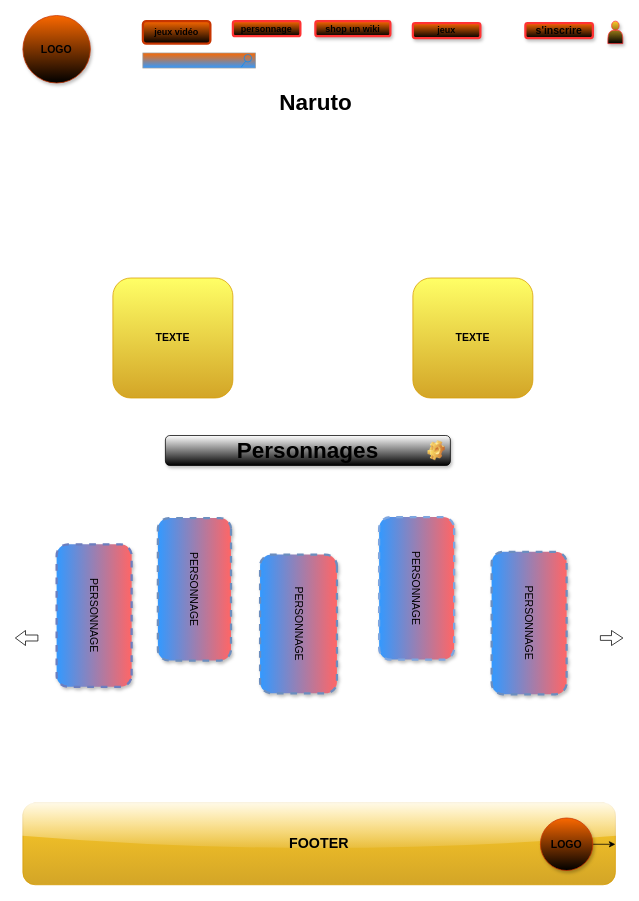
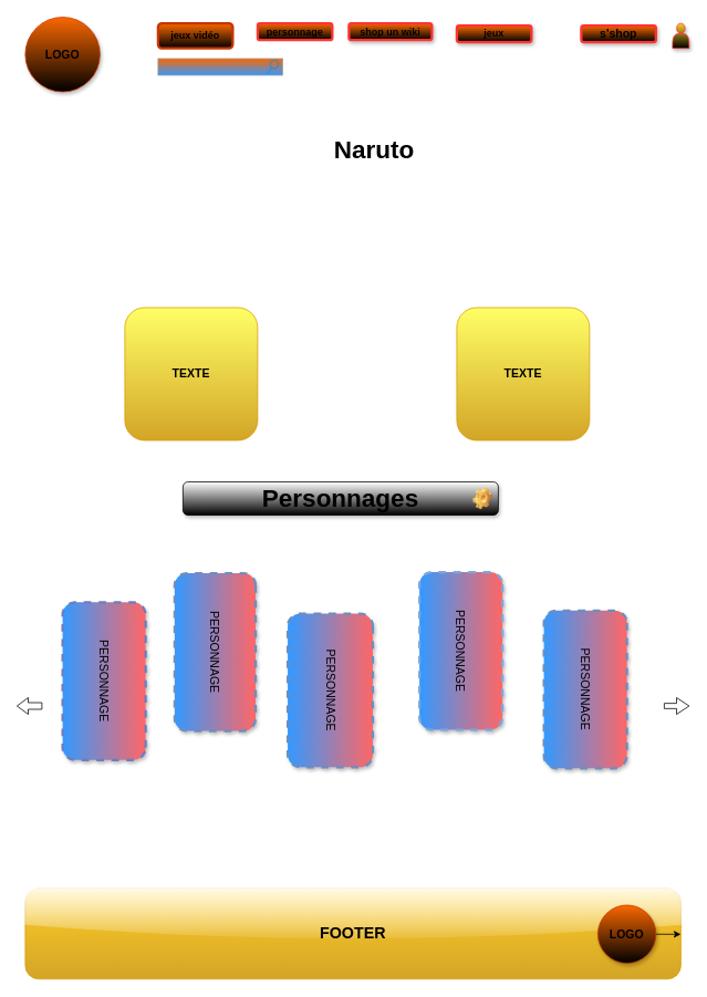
  <mxCell id="0" />
  <mxCell id="1" parent="0" />
  <mxCell id="2" value="&lt;font style=&quot;font-size: 14px;&quot;&gt;&lt;b&gt;LOGO&lt;/b&gt;&lt;/font&gt;" style="ellipse;whiteSpace=wrap;html=1;aspect=fixed;fillColor=#fa6800;strokeColor=#C73500;shadow=1;fontColor=#000000;gradientColor=default;" parent="1" vertex="1"><mxGeometry x="30" y="20" width="90" height="90" as="geometry" /></mxCell>
  <mxCell id="3" value="jeux vidéo" style="rounded=1;whiteSpace=wrap;html=1;fontStyle=1;fillColor=#fa6800;fontColor=#000000;strokeColor=#C73500;gradientColor=default;strokeWidth=3;" parent="1" vertex="1"><mxGeometry x="190" y="27.5" width="90" height="30" as="geometry" /></mxCell>
  <mxCell id="4" value="&lt;b&gt;personnage&lt;/b&gt;" style="rounded=1;whiteSpace=wrap;html=1;fillColor=#fa6800;fontColor=#000000;strokeColor=#FF3333;gradientColor=default;strokeWidth=3;" parent="1" vertex="1"><mxGeometry x="310" y="27.5" width="90" height="20" as="geometry" /></mxCell>
  <mxCell id="5" value="&lt;div style=&quot;&quot;&gt;&lt;b style=&quot;font-size: 19px; background-color: initial;&quot;&gt;FOOTER&lt;/b&gt;&lt;/div&gt;" style="rounded=1;whiteSpace=wrap;html=1;fillColor=#ffcd28;strokeColor=#d79b00;gradientColor=#d3a527;shadow=0;glass=1;align=center;" parent="1" vertex="1"><mxGeometry x="30" y="1070" width="790" height="109" as="geometry" /></mxCell>
  <mxCell id="6" style="edgeStyle=none;html=1;" parent="1" source="7" target="5" edge="1"><mxGeometry relative="1" as="geometry" /></mxCell>
  <mxCell id="7" value="&lt;b&gt;&lt;font style=&quot;font-size: 14px;&quot;&gt;LOGO&lt;/font&gt;&lt;/b&gt;" style="ellipse;whiteSpace=wrap;html=1;aspect=fixed;fillColor=#fa6800;fontColor=#000000;strokeColor=#C73500;shadow=1;gradientColor=default;" parent="1" vertex="1"><mxGeometry x="720" y="1090" width="70" height="70" as="geometry" /></mxCell>
  <mxCell id="8" value="&lt;b&gt;TEXTE&lt;/b&gt;" style="whiteSpace=wrap;html=1;aspect=fixed;fontSize=14;fillColor=#FFFF66;gradientColor=#D3A527;strokeColor=#d79b00;rounded=1;" parent="1" vertex="1"><mxGeometry x="150" y="370" width="160" height="160" as="geometry" /></mxCell>
  <mxCell id="9" value="&lt;b&gt;TEXTE&lt;/b&gt;" style="whiteSpace=wrap;html=1;aspect=fixed;fontSize=14;fillColor=#FFFF66;gradientColor=#D3A527;strokeColor=#d79b00;rounded=1;" parent="1" vertex="1"><mxGeometry x="550" y="370" width="160" height="160" as="geometry" /></mxCell>
  <mxCell id="10" style="edgeStyle=none;html=1;entryX=1;entryY=0.5;entryDx=0;entryDy=0;entryPerimeter=0;fontSize=30;exitX=1;exitY=0.5;exitDx=0;exitDy=0;exitPerimeter=0;" parent="1" source="17" target="17" edge="1"><mxGeometry relative="1" as="geometry" /></mxCell>
  <mxCell id="11" value="&lt;p style=&quot;line-height: 120%;&quot;&gt;PERSONNAGE&lt;/p&gt;" style="rounded=1;whiteSpace=wrap;html=1;fontSize=14;rotation=90;shadow=1;fillColor=#FF6666;strokeColor=#6C7EBF;gradientColor=#3399FF;dashed=1;strokeWidth=3;flipH=0;direction=west;flipV=1;imageAspect=0;" parent="1" vertex="1"><mxGeometry x="30" y="770" width="190" height="100" as="geometry" /></mxCell>
  <mxCell id="12" value="PERSONNAGE" style="rounded=1;whiteSpace=wrap;html=1;fontSize=14;rotation=90;verticalAlign=middle;shadow=1;fillColor=#FF6666;gradientColor=#3399FF;strokeColor=#6c8ebf;dashed=1;strokeWidth=3;" parent="1" vertex="1"><mxGeometry x="163.75" y="736.25" width="190" height="97.5" as="geometry" /></mxCell>
  <mxCell id="13" value="PERSONNAGE" style="rounded=1;whiteSpace=wrap;html=1;fontSize=14;rotation=90;shadow=1;fillColor=#FF6666;gradientColor=#3399FF;strokeColor=#6c8ebf;dashed=1;strokeWidth=3;" parent="1" vertex="1"><mxGeometry x="305" y="780" width="185" height="102.5" as="geometry" /></mxCell>
  <mxCell id="14" value="PERSONNAGE" style="rounded=1;whiteSpace=wrap;html=1;fontSize=14;rotation=90;shadow=1;fillColor=#FF6666;gradientColor=#3399FF;strokeColor=#7EA6E0;labelBackgroundColor=none;labelBorderColor=none;glass=0;dashed=1;strokeWidth=3;" parent="1" vertex="1"><mxGeometry x="460" y="733.75" width="190" height="100" as="geometry" /></mxCell>
  <mxCell id="15" value="PERSONNAGE" style="rounded=1;whiteSpace=wrap;html=1;fontSize=14;rotation=90;shadow=1;fillColor=#FF6666;gradientColor=#3399FF;strokeColor=#6c8ebf;dashed=1;strokeWidth=3;" parent="1" vertex="1"><mxGeometry x="610" y="780" width="190" height="100" as="geometry" /></mxCell>
- <mxCell id="16" value="Naruto" style="text;html=1;fontSize=30;fontStyle=1;verticalAlign=middle;align=center;" parent="1" vertex="1"><mxGeometry x="270" y="105" width="300" height="60" as="geometry" /></mxCell>
+ <mxCell id="16" value="Naruto" style="text;html=1;fontSize=30;fontStyle=1;verticalAlign=middle;align=center;" parent="1" vertex="1"><mxGeometry x="300" y="150" width="300" height="60" as="geometry" /></mxCell>
  <mxCell id="17" value="" style="shape=singleArrow;direction=west;whiteSpace=wrap;html=1;fontSize=30;arrowWidth=0.399;arrowSize=0.45;" parent="1" vertex="1"><mxGeometry y="840" width="30" height="20" as="geometry" x="20" /></mxCell>
  <mxCell id="18" value="" style="shape=singleArrow;whiteSpace=wrap;html=1;fontSize=30;arrowWidth=0.316;arrowSize=0.505;" parent="1" vertex="1"><mxGeometry x="800" y="840" width="30" height="20" as="geometry" /></mxCell>
  <mxCell id="19" value="" style="shape=actor;whiteSpace=wrap;html=1;shadow=1;fontSize=30;fillColor=#ffcd28;gradientColor=default;strokeColor=#FF3333;" parent="1" vertex="1"><mxGeometry x="810" y="27.5" width="20" height="30" as="geometry" /></mxCell>
  <mxCell id="20" value="&lt;b&gt;Personnages&lt;/b&gt;" style="rounded=1;whiteSpace=wrap;html=1;shadow=1;fontSize=30;gradientColor=default;" parent="1" vertex="1"><mxGeometry x="220" y="580" width="380" height="40" as="geometry" /></mxCell>
  <mxCell id="21" value="" style="shape=image;html=1;verticalLabelPosition=bottom;verticalAlign=top;imageAspect=1;aspect=fixed;image=img/clipart/Gear_128x128.png;rounded=1;shadow=0;glass=1;fontSize=30;gradientColor=default;labelBackgroundColor=#FF6666;labelBorderColor=default;" parent="1" vertex="1"><mxGeometry x="570" y="586.54" width="22.95" height="26.92" as="geometry" /></mxCell>
  <mxCell id="22" value="shop un wiki" style="rounded=1;whiteSpace=wrap;html=1;shadow=1;glass=0;labelBackgroundColor=none;labelBorderColor=none;sketch=0;strokeColor=#FF3333;strokeWidth=3;fontSize=12;fillColor=#FA6800;fontColor=#000000;gradientColor=default;fontStyle=1" parent="1" vertex="1"><mxGeometry x="420" y="27.5" width="100" height="20" as="geometry" /></mxCell>
  <mxCell id="23" style="edgeStyle=none;html=1;exitX=0.5;exitY=0;exitDx=0;exitDy=0;fontSize=14;fontColor=#000000;" parent="1" source="24" edge="1"><mxGeometry relative="1" as="geometry"><mxPoint x="730" y="50" as="targetPoint" /></mxGeometry></mxCell>
- <mxCell id="24" value="s'inscrire" style="rounded=1;whiteSpace=wrap;html=1;shadow=1;glass=0;labelBackgroundColor=none;labelBorderColor=none;sketch=0;strokeColor=#FF3333;strokeWidth=3;fontSize=14;fillColor=#FA6800;gradientColor=default;fontStyle=1;fontColor=#000000;" parent="1" vertex="1"><mxGeometry x="700" y="30" width="90" height="20" as="geometry" /></mxCell>
+ <mxCell id="24" value="s'shop" style="rounded=1;whiteSpace=wrap;html=1;shadow=1;glass=0;labelBackgroundColor=none;labelBorderColor=none;sketch=0;strokeColor=#FF3333;strokeWidth=3;fontSize=14;fillColor=#FA6800;gradientColor=default;fontStyle=1;fontColor=#000000;" parent="1" vertex="1"><mxGeometry x="700" y="30" width="90" height="20" as="geometry" /></mxCell>
  <mxCell id="25" value="jeux" style="whiteSpace=wrap;html=1;fontSize=12;fillColor=#FA6800;strokeColor=#FF3333;fontColor=#000000;rounded=1;shadow=1;glass=0;labelBackgroundColor=none;labelBorderColor=none;sketch=0;strokeWidth=3;gradientColor=default;fontStyle=1;" parent="1" vertex="1"><mxGeometry x="550" y="30" width="90" height="20" as="geometry" /></mxCell>
  <mxCell id="26" value="" style="strokeWidth=1;shadow=0;dashed=0;align=center;html=1;shape=mxgraph.mockup.forms.searchBox;strokeColor=#999999;mainText=;strokeColor2=#008cff;fontColor=#666666;fontSize=17;align=left;spacingLeft=3;rounded=1;glass=0;labelBackgroundColor=default;labelBorderColor=none;sketch=0;fillColor=#FA6800;gradientColor=#3399FF;" parent="1" vertex="1"><mxGeometry x="190" y="70" width="150" height="20" as="geometry" /></mxCell>
